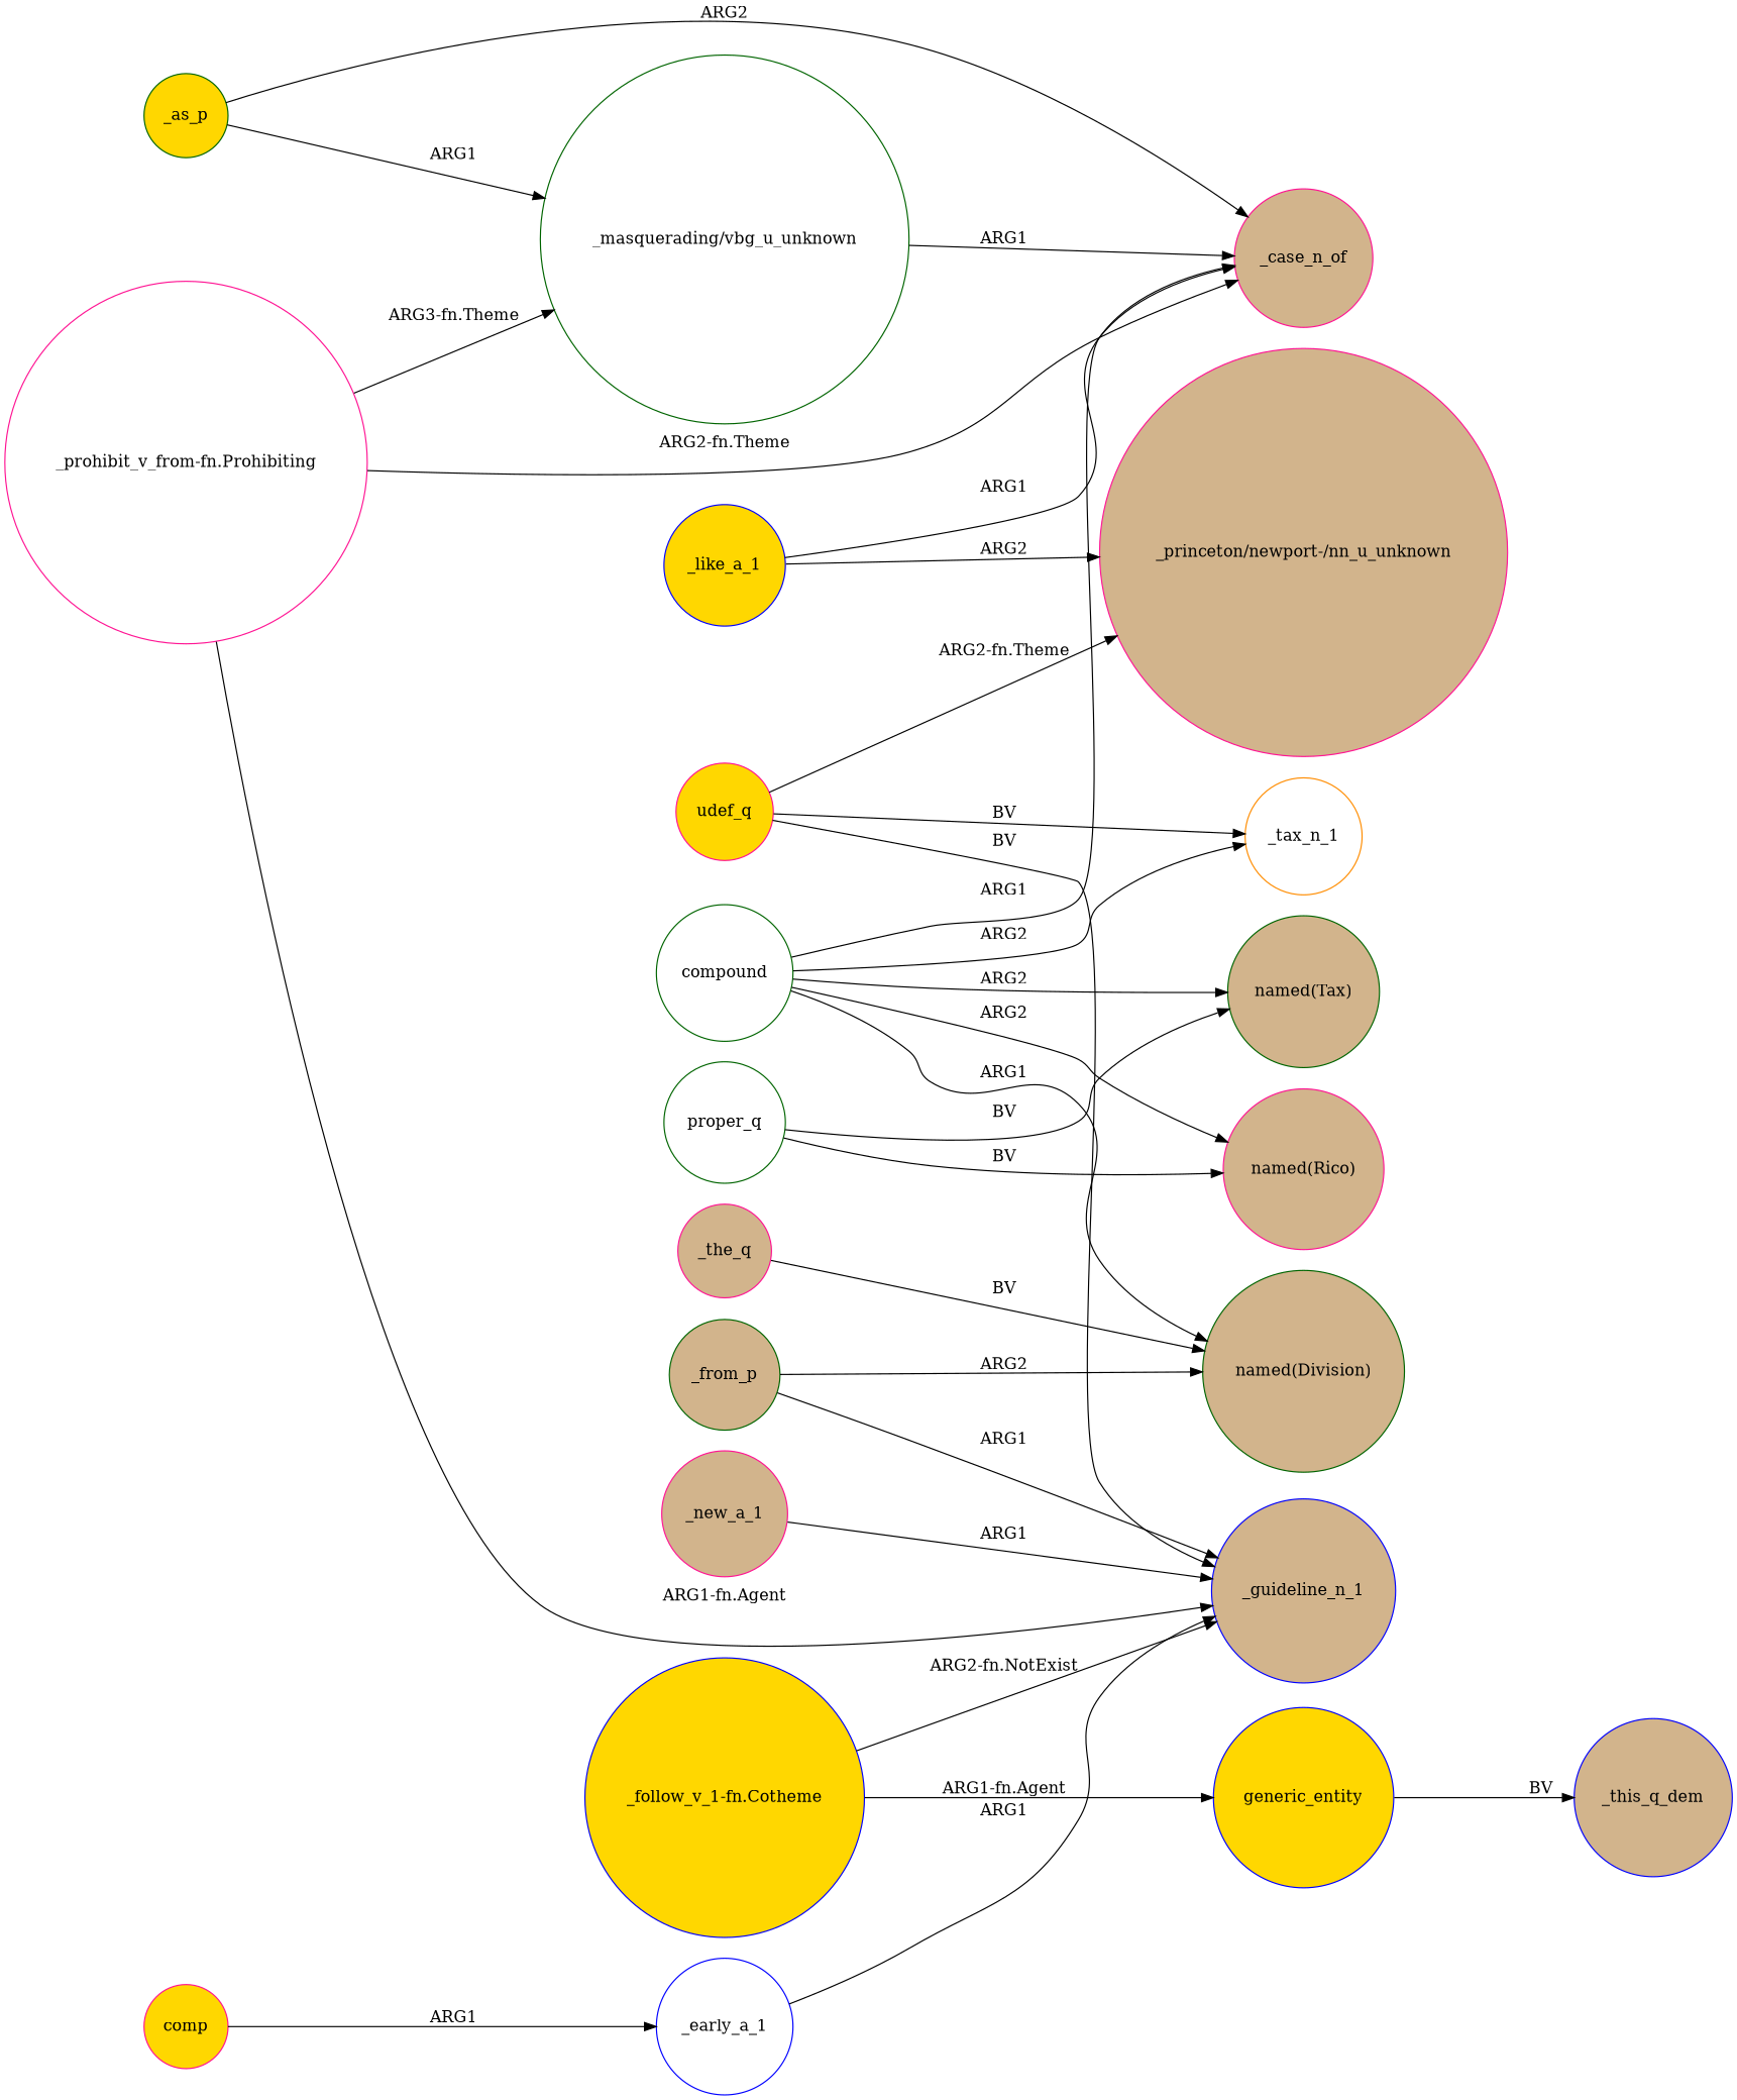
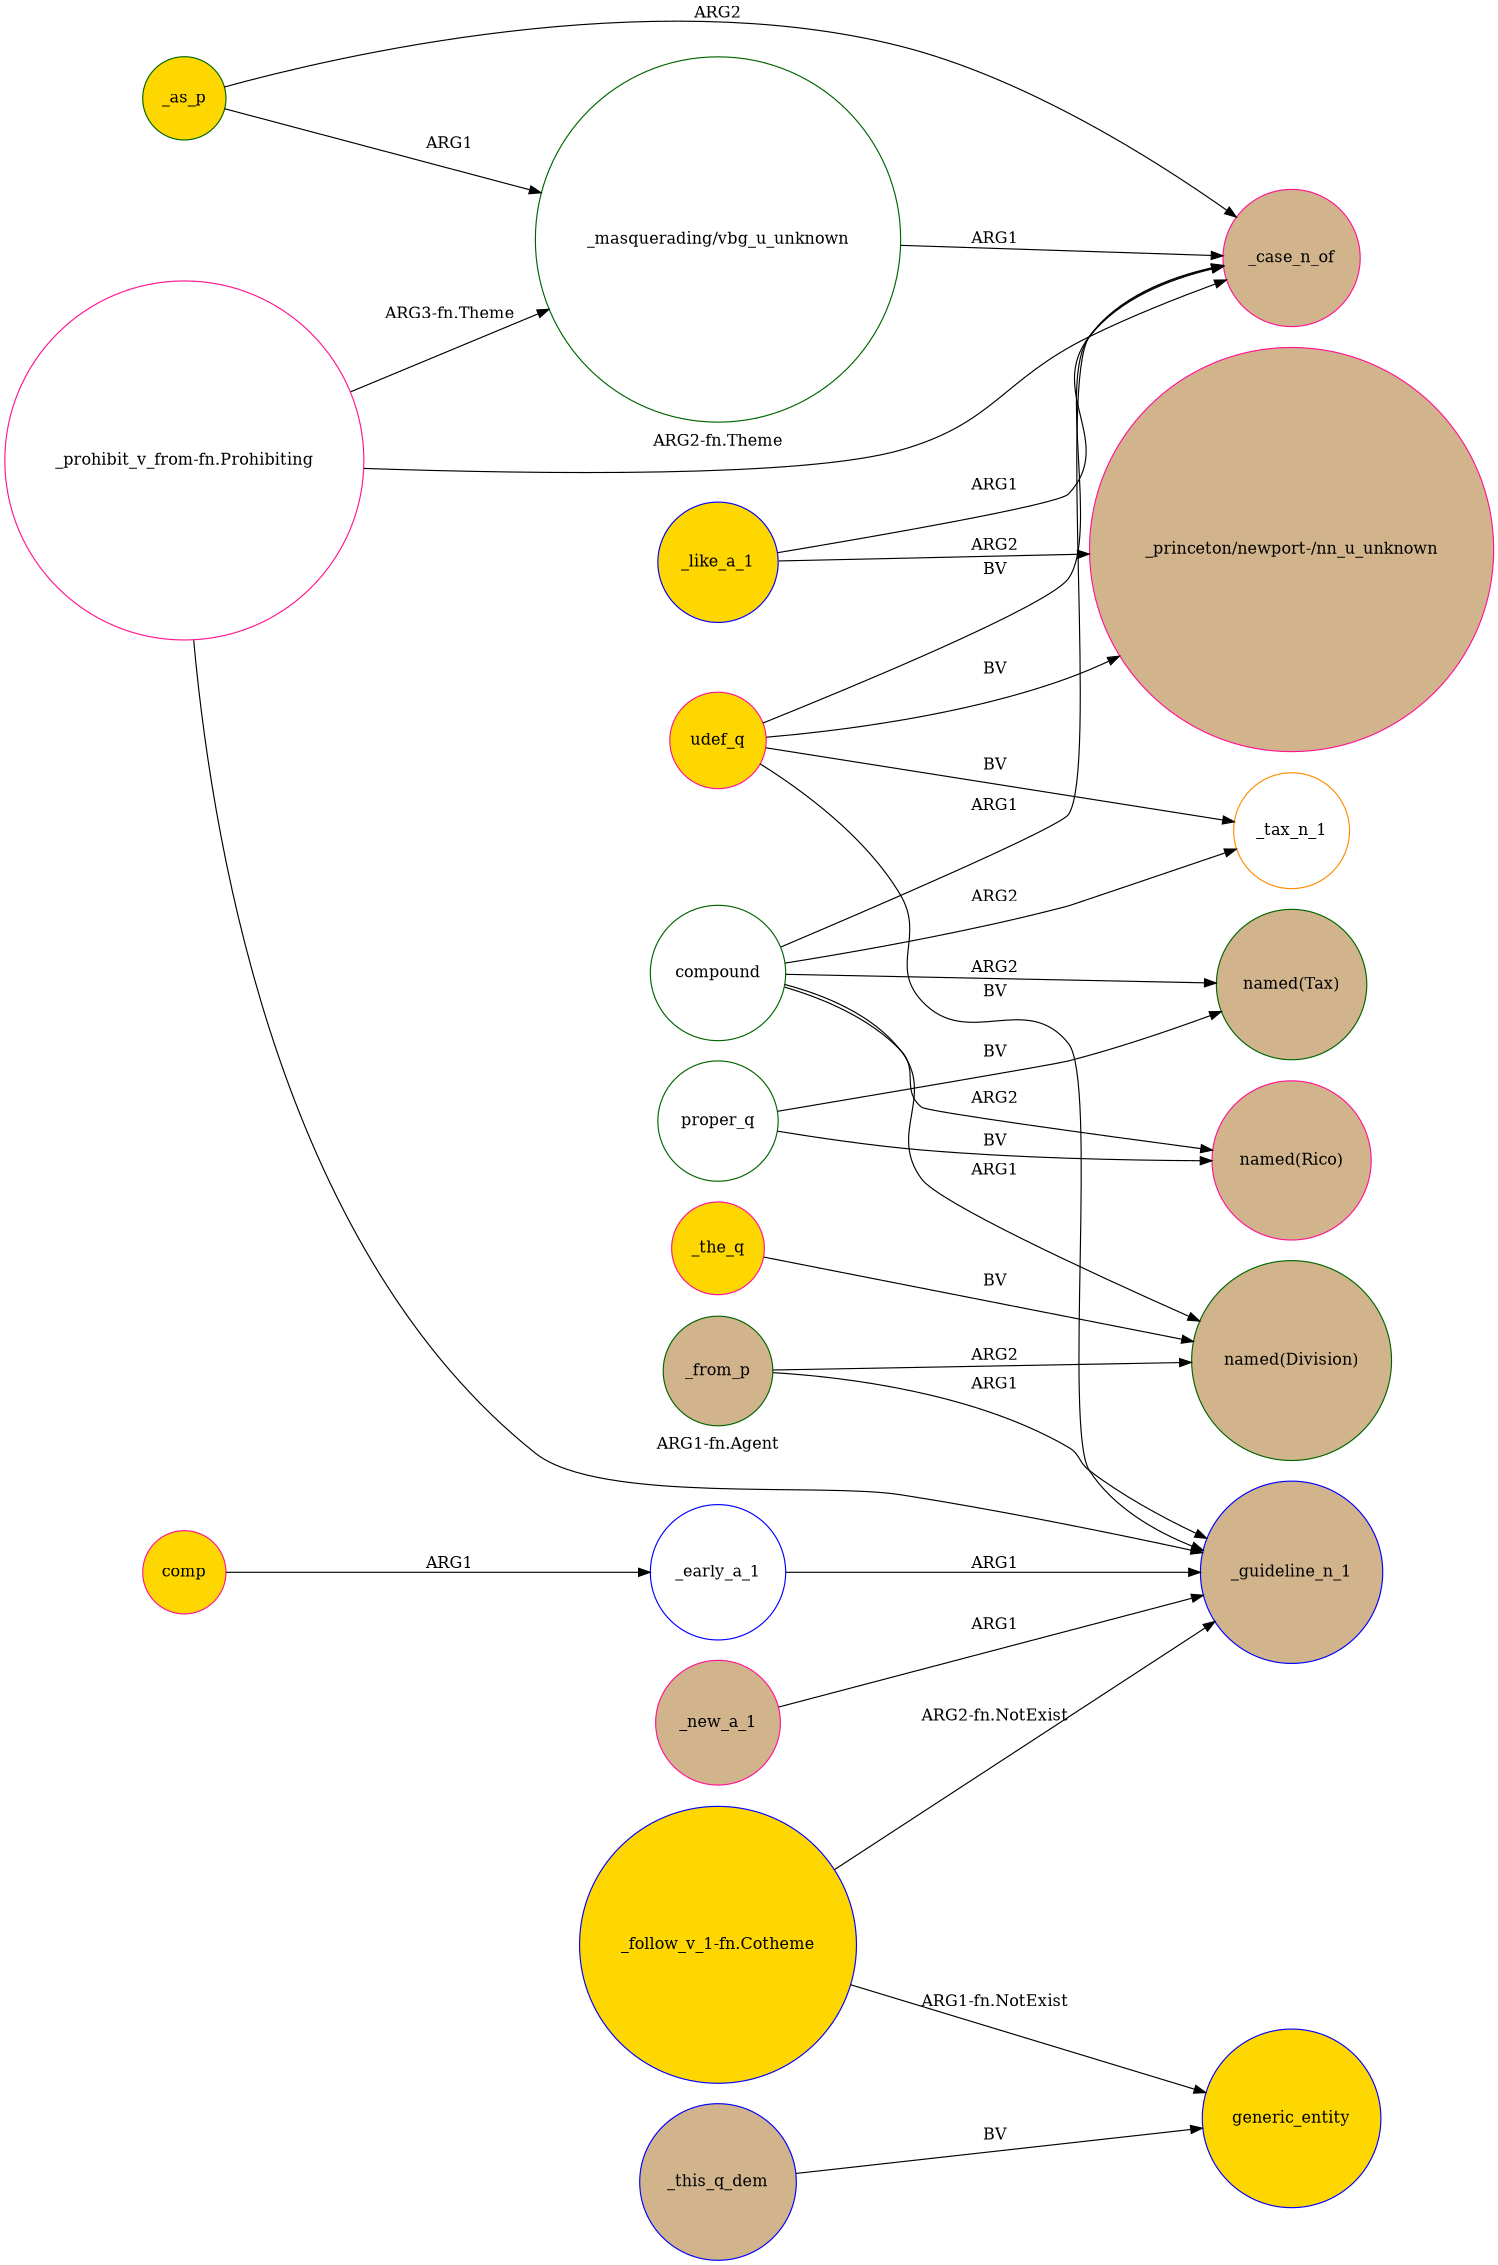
  digraph {
    rankdir=LR
    node [color=deeppink fillcolor=tan shape=circle style=filled]
    _like_a_1 [color=blue fillcolor=gold]
    "_princeton/newport-/nn_u_unknown"
    _case_n_of
    "_prohibit_v_from-fn.Prohibiting" [fillcolor=white]
    _guideline_n_1 [color=blue]
    "_masquerading/vbg_u_unknown" [color=darkgreen fillcolor=white]
    proper_q [color=darkgreen fillcolor=white]
    "named(Rico)"
    "named(Tax)" [color=darkgreen]
    _as_p [color=darkgreen fillcolor=gold]
    compound [color=darkgreen fillcolor=white]
    "named(Division)" [color=darkgreen]
    _tax_n_1 [color=darkorange fillcolor=white]
    _from_p [color=darkgreen]
    udef_q [fillcolor=gold]
-   _the_q
+   _the_q [fillcolor=gold]
    _early_a_1 [color=blue fillcolor=white]
    _this_q_dem [color=blue]
    generic_entity [color=blue fillcolor=gold]
    "_follow_v_1-fn.Cotheme" [color=blue fillcolor=gold]
    comp [fillcolor=gold]
    _new_a_1
    _like_a_1 -> "_princeton/newport-/nn_u_unknown" [label=ARG2]
    _like_a_1 -> _case_n_of [label=ARG1]
    "_prohibit_v_from-fn.Prohibiting" -> _case_n_of [label="ARG2-fn.Theme"]
    "_prohibit_v_from-fn.Prohibiting" -> _guideline_n_1 [label="ARG1-fn.Agent"]
    "_prohibit_v_from-fn.Prohibiting" -> "_masquerading/vbg_u_unknown" [label="ARG3-fn.Theme"]
    "_masquerading/vbg_u_unknown" -> _case_n_of [label=ARG1]
    proper_q -> "named(Rico)" [label=BV]
    proper_q -> "named(Tax)" [label=BV]
    _as_p -> _case_n_of [label=ARG2]
    _as_p -> "_masquerading/vbg_u_unknown" [label=ARG1]
    compound -> _case_n_of [label=ARG1]
    compound -> "named(Rico)" [label=ARG2]
    compound -> "named(Tax)" [label=ARG2]
    compound -> "named(Division)" [label=ARG1]
    compound -> _tax_n_1 [label=ARG2]
    _from_p -> _guideline_n_1 [label=ARG1]
    _from_p -> "named(Division)" [label=ARG2]
-   udef_q -> "_princeton/newport-/nn_u_unknown" [label="ARG2-fn.Theme"]
+   udef_q -> "_princeton/newport-/nn_u_unknown" [label=BV]
+   udef_q -> _case_n_of [label=BV]
    udef_q -> _guideline_n_1 [label=BV]
    udef_q -> _tax_n_1 [label=BV]
    _the_q -> "named(Division)" [label=BV]
    _early_a_1 -> _guideline_n_1 [label=ARG1]
-   generic_entity -> _this_q_dem [label=BV]
+   _this_q_dem -> generic_entity [label=BV]
    "_follow_v_1-fn.Cotheme" -> _guideline_n_1 [label="ARG2-fn.NotExist"]
-   "_follow_v_1-fn.Cotheme" -> generic_entity [label="ARG1-fn.Agent"]
+   "_follow_v_1-fn.Cotheme" -> generic_entity [label="ARG1-fn.NotExist"]
    comp -> _early_a_1 [label=ARG1]
    _new_a_1 -> _guideline_n_1 [label=ARG1]
  }
